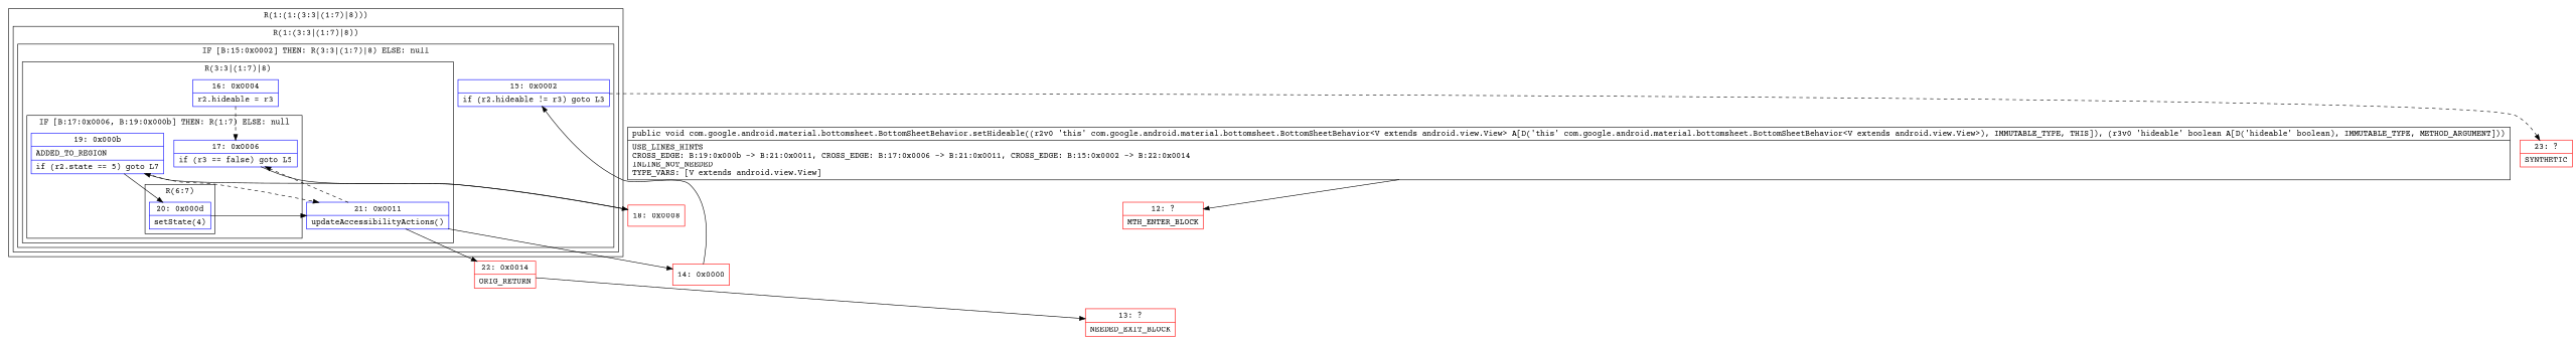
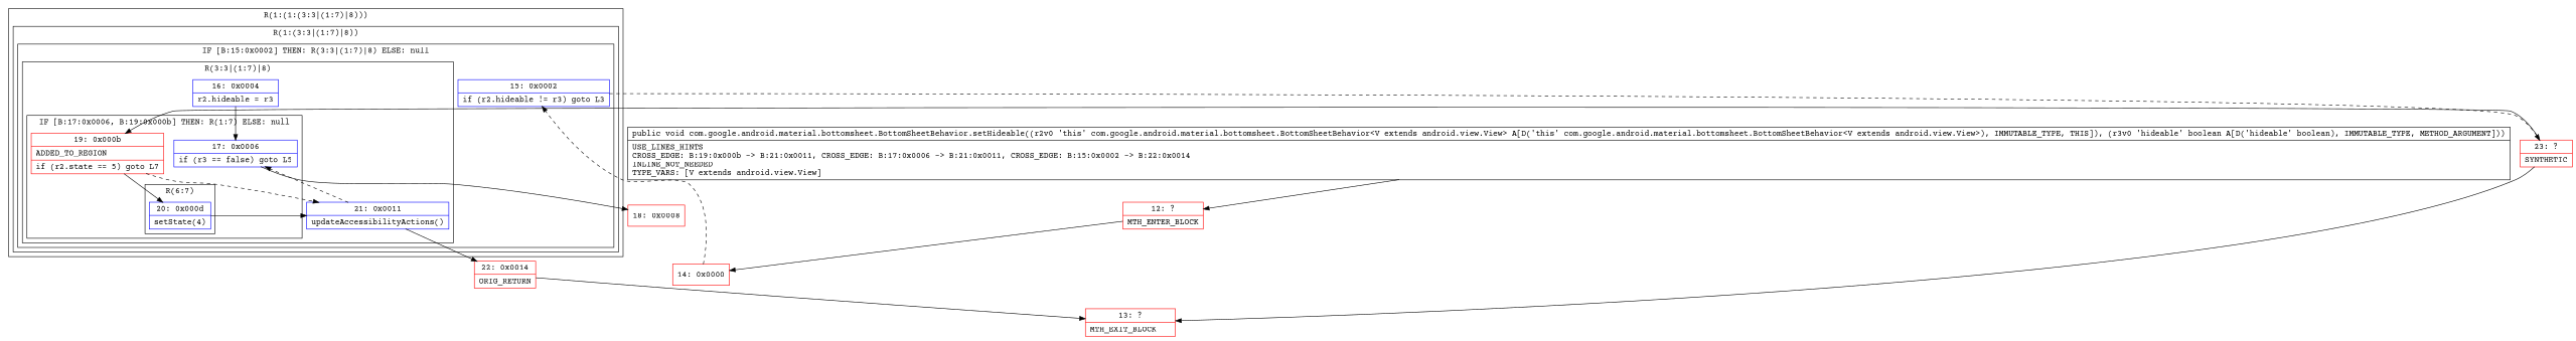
  digraph {
    fontname="Courier Prime"
    node [color=blue fontname="Courier Prime" shape=record]
    edge [fontname="Courier Prime"]
    n1 [label="{20\:\ 0x000d|setState(4)\l}"]
    n2 [label="{17\:\ 0x0006|if (r3 == false) goto L5\l}"]
-   n3 [label="{19\:\ 0x000b|ADDED_TO_REGION\l|if (r2.state == 5) goto L7\l}"]
+   n3 [color=red label="{19\:\ 0x000b|ADDED_TO_REGION\l|if (r2.state == 5) goto L7\l}"]
    n4 [label="{16\:\ 0x0004|r2.hideable = r3\l}"]
    n5 [label="{21\:\ 0x0011|updateAccessibilityActions()\l}"]
    n6 [label="{15\:\ 0x0002|if (r2.hideable != r3) goto L3\l}"]
    n7 [color=red label="{18\:\ 0x0008}"]
    n8 [color=red label="{22\:\ 0x0014|ORIG_RETURN\l}"]
    n9 [color=red label="{23\:\ ?|SYNTHETIC\l}"]
-   n10 [color=red label="{13\:\ ?|NEEDED_EXIT_BLOCK\l}"]
+   n10 [color=red label="{13\:\ ?|MTH_EXIT_BLOCK\l}"]
    n11 [color=red label="{12\:\ ?|MTH_ENTER_BLOCK\l}"]
    n12 [color=red label="{14\:\ 0x0000}"]
    n13 [label="{public void com.google.android.material.bottomsheet.BottomSheetBehavior.setHideable((r2v0 'this' com.google.android.material.bottomsheet.BottomSheetBehavior\<V extends android.view.View\> A[D('this' com.google.android.material.bottomsheet.BottomSheetBehavior\<V extends android.view.View\>), IMMUTABLE_TYPE, THIS]), (r3v0 'hideable' boolean A[D('hideable' boolean), IMMUTABLE_TYPE, METHOD_ARGUMENT]))  | USE_LINES_HINTS\lCROSS_EDGE: B:19:0x000b \-\> B:21:0x0011, CROSS_EDGE: B:17:0x0006 \-\> B:21:0x0011, CROSS_EDGE: B:15:0x0002 \-\> B:22:0x0014\lINLINE_NOT_NEEDED\lTYPE_VARS: [V extends android.view.View]\l}" color=""]
    subgraph cluster_1 {
      label="R(1:(1:(3:3|(1:7)|8)))"
      subgraph cluster_2 {
        label="R(1:(3:3|(1:7)|8))"
        subgraph cluster_3 {
          label="IF [B:15:0x0002] THEN: R(3:3|(1:7)|8) ELSE: null"
          n6
          subgraph cluster_4 {
            label="R(3:3|(1:7)|8)"
            n4
            n5
            subgraph cluster_5 {
              label="IF [B:17:0x0006, B:19:0x000b] THEN: R(1:7) ELSE: null"
              n2
              n3
              subgraph cluster_6 {
                label="R(6:7)"
                n1
              }
            }
          }
        }
      }
    }
    n1 -> n5
    n2 -> n7
    n3 -> n1
    n3 -> n5 [style=dashed]
-   n4 -> n2 [style=dashed]
+   n4 -> n2
    n5 -> n2 [style=dashed]
    n5 -> n8
    n6 -> n9 [style=dashed]
-   n7 -> n3
+   n9 -> n3
    n8 -> n10
-   n5 -> n12
-   n12 -> n6
+   n9 -> n10
+   n11 -> n12
+   n12 -> n6 [style=dashed]
    n13 -> n11
  }
